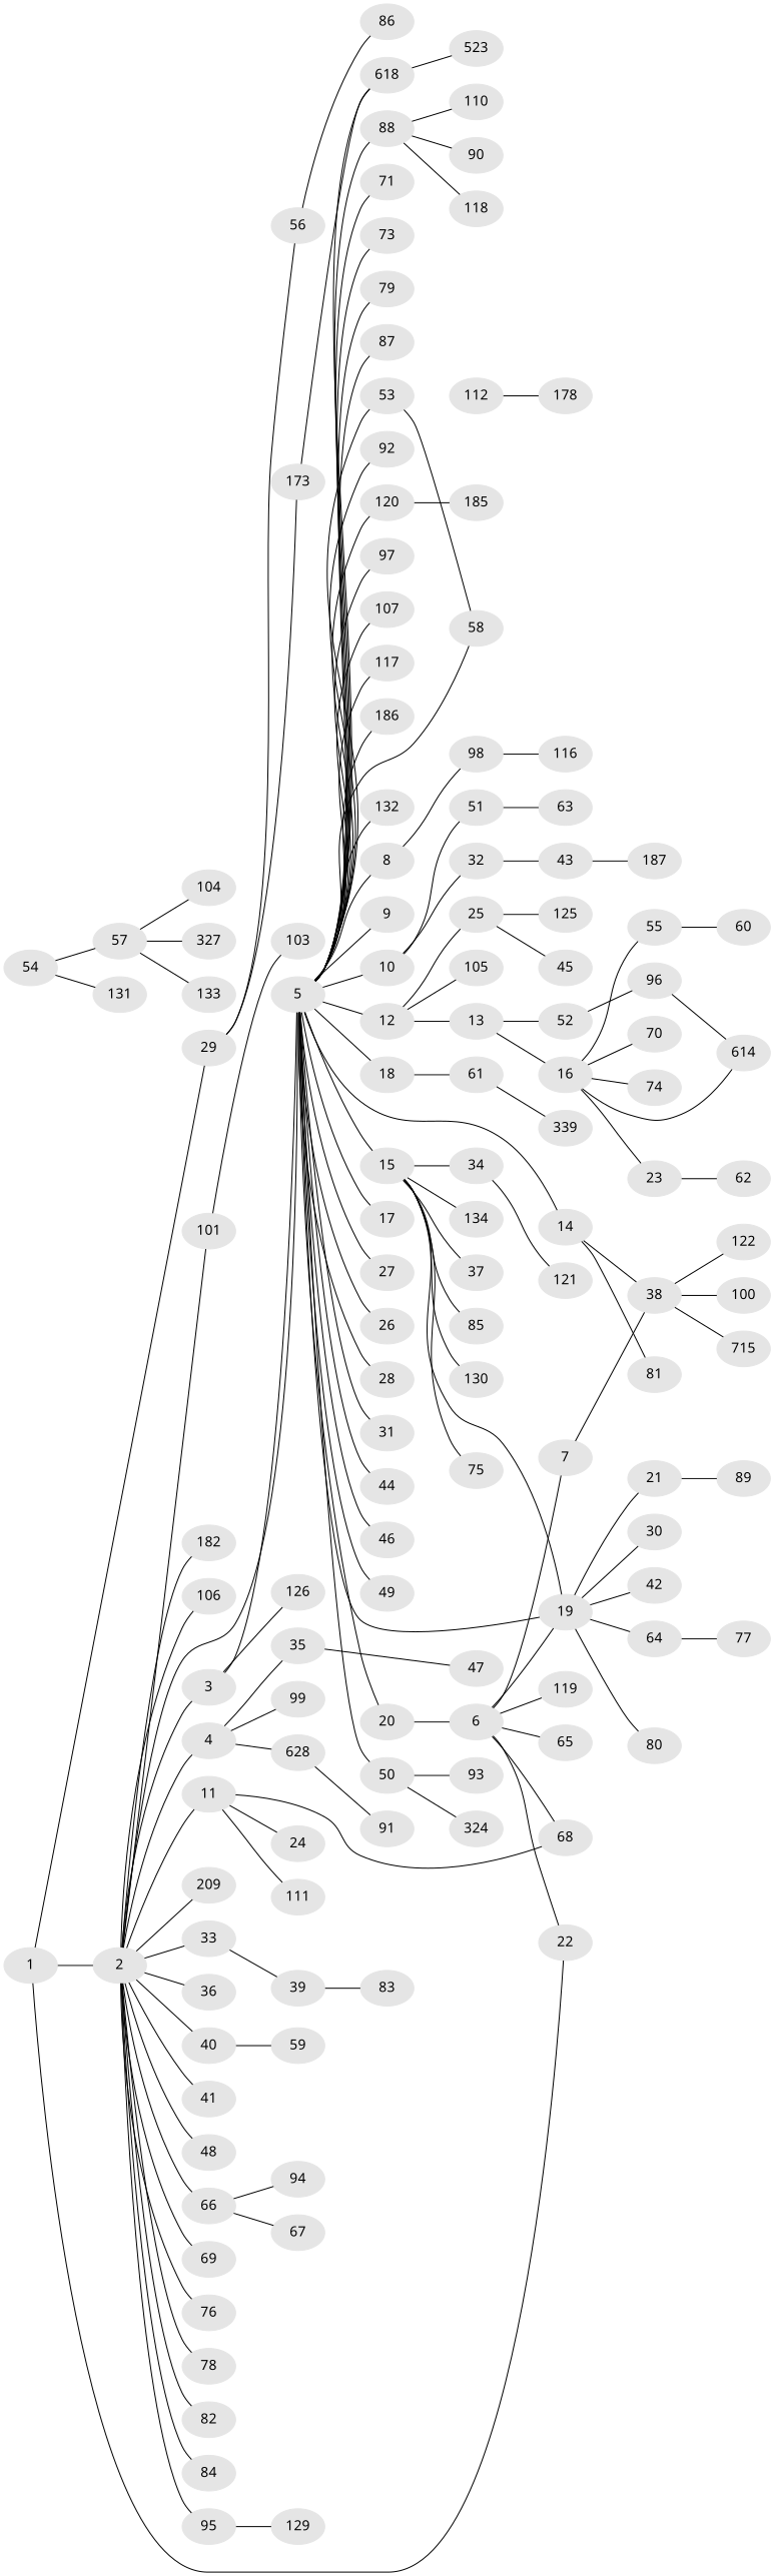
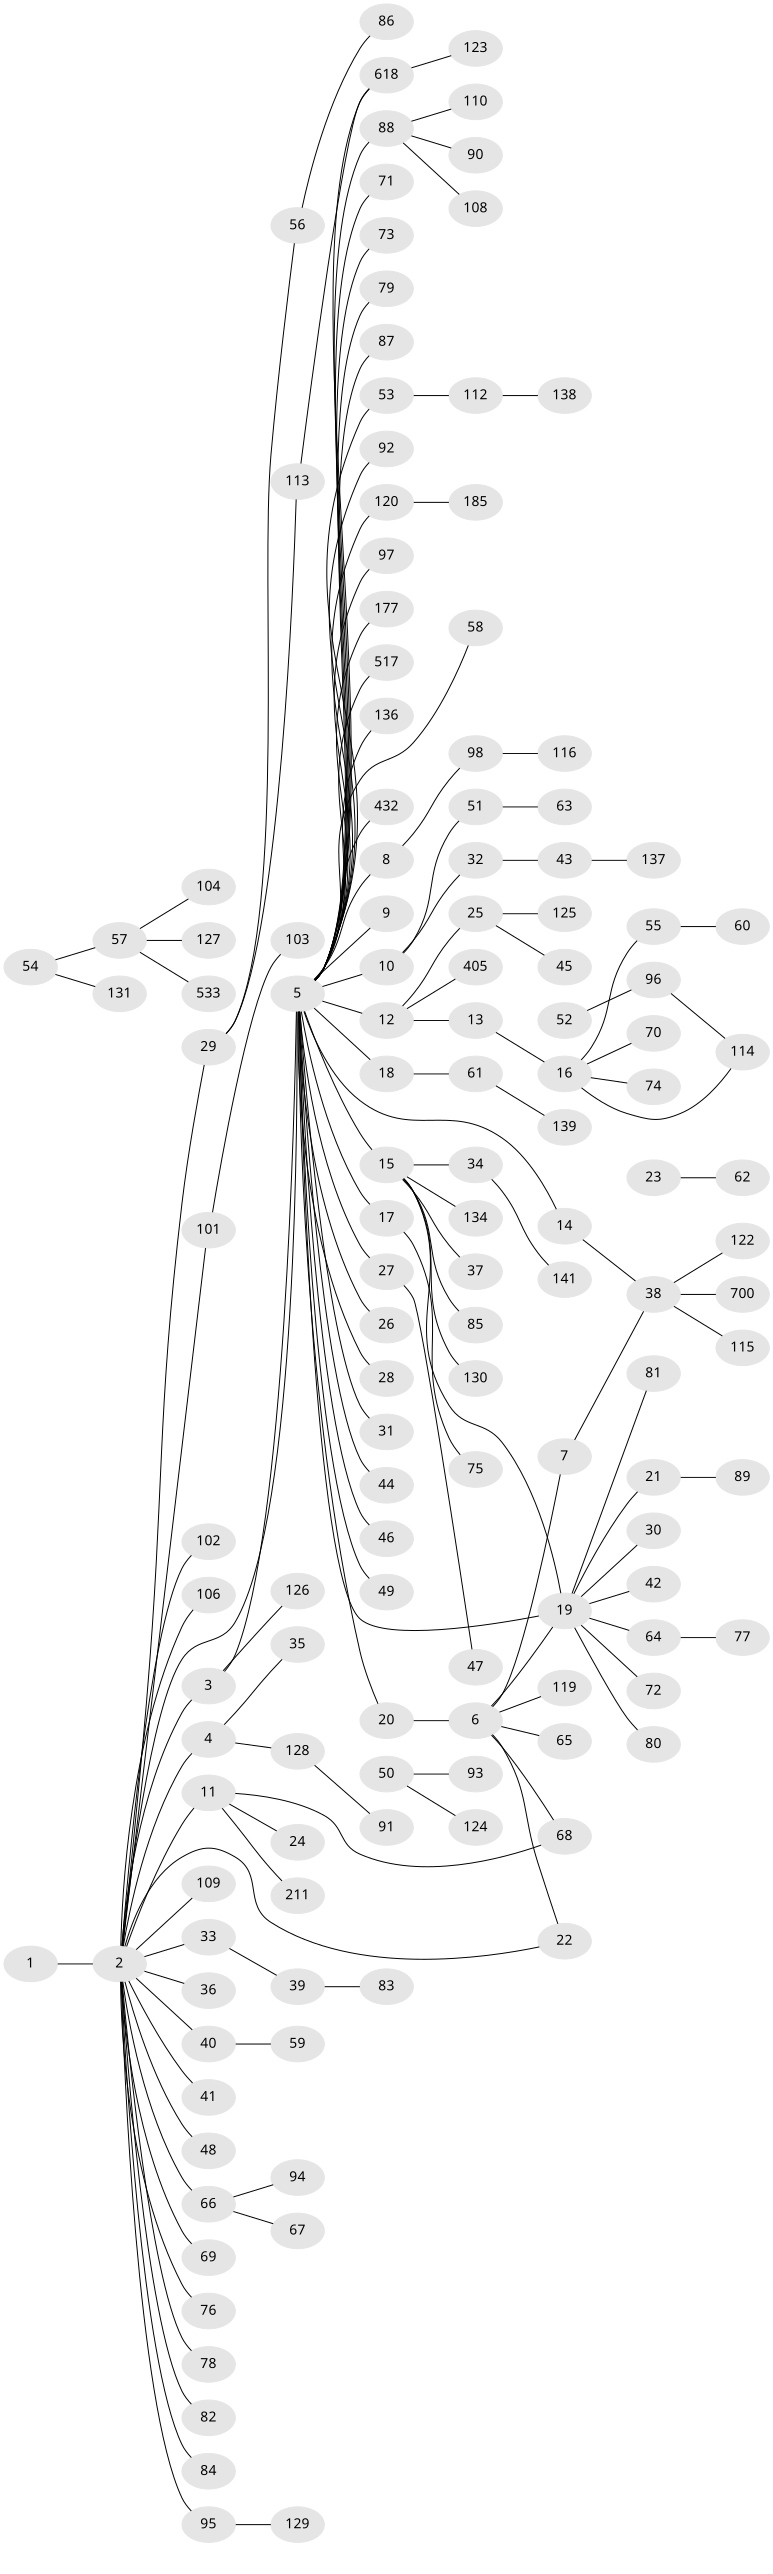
  graph {
    fontname="Noto Sans"
    rankdir=LR
    node [color=gray90 fontname="Noto Sans" style=filled]
    edge [fontname="Noto Sans"]
    1
    2
    3
    4
    5
    11
    22
    29
    33
    36
    40
    41
    48
    66
    69
    76
    78
    82
    84
    95
    101
-   102 [label=182]
+   102
    106
-   109 [label=209]
+   109
    126
    35
-   99
-   128 [label=628]
+   128
    8
    9
    10
    12
    14
    15
    17
    18
    19
    20
    26
    27
    28
    31
    44
    46
    49
    50
    53
    58
    71
    73
    79
    87
    88
    92
    97
-   107
-   117
+   107 [label=177]
+   117 [label=517]
    n58 [label=618]
    120
-   132
-   136 [label=186]
+   132 [label=432]
+   136
    68
    24
-   111
+   111 [label=211]
    56
-   113 [label=173]
+   113
    39
    59
    67
    94
    129
    103
    91
    6
    7
    65
    119
    98
    32
    51
    13
    25
-   105
+   105 [label=405]
    38
    34
    37
    75
    85
    130
    134
    61
    21
    30
    42
    64
+   72
    80
    81
    47
    93
-   124 [label=324]
+   124
    112
    90
-   108 [label=118]
+   108
    110
-   123 [label=523]
+   123
    n107 [label=185]
-   100
-   115 [label=715]
+   100 [label=700]
+   115
    122
    116
    43
    63
    16
    52
    45
    125
    23
    55
    70
    74
-   114 [label=614]
+   114
    96
-   121
+   121 [label=141]
    62
    54
    57
    131
    60
-   139 [label=339]
+   139
    89
    77
    86
-   137 [label=187]
+   137
    83
-   138 [label=178]
+   138
    104
-   127 [label=327]
-   133
+   127
+   133 [label=533]
    1 -- 2
    2 -- 3
    2 -- 4
    2 -- 5
    2 -- 11
-   1 -- 22
-   1 -- 29
+   2 -- 22
+   2 -- 29
    2 -- 33
    2 -- 36
    2 -- 40
    2 -- 41
    2 -- 48
    2 -- 66
    2 -- 69
    2 -- 76
    2 -- 78
    2 -- 82
    2 -- 84
    2 -- 95
    2 -- 101
    2 -- 102
    2 -- 106
    2 -- 109
    3 -- 5
    3 -- 126
    4 -- 35
-   4 -- 99
    4 -- 128
    5 -- 8
    5 -- 9
    5 -- 10
    5 -- 12
    5 -- 14
    5 -- 15
    5 -- 17
    5 -- 18
    5 -- 19
    5 -- 20
    5 -- 26
    5 -- 27
    5 -- 28
    5 -- 31
    5 -- 44
    5 -- 46
    5 -- 49
-   5 -- 50
    5 -- 53
    5 -- 58
    5 -- 71
    5 -- 73
    5 -- 79
    5 -- 87
    5 -- 88
    5 -- 92
    5 -- 97
    5 -- 107
    5 -- 117
    5 -- n58
    5 -- 120
    5 -- 132
    5 -- 136
    11 -- 68
    11 -- 24
    11 -- 111
    29 -- 56
    29 -- 113
    33 -- 39
    40 -- 59
    66 -- 67
    66 -- 94
    95 -- 129
    101 -- 103
    128 -- 91
    8 -- 98
    10 -- 32
    10 -- 51
    12 -- 13
    12 -- 25
    12 -- 105
    14 -- 38
    15 -- 19
    15 -- 34
    15 -- 37
-   15 -- 75
+   17 -- 75
    15 -- 85
    15 -- 130
    15 -- 134
    18 -- 61
    19 -- 21
    19 -- 30
    19 -- 42
    19 -- 64
+   19 -- 72
    19 -- 80
-   14 -- 81
+   19 -- 81
    20 -- 6
-   35 -- 47
+   27 -- 47
    50 -- 93
    50 -- 124
-   53 -- 58
+   53 -- 112
    88 -- 90
    88 -- 108
    88 -- 110
    n58 -- 123
    120 -- n107
    56 -- 86
    113 -- n58
    39 -- 83
    6 -- 22
    6 -- 19
    6 -- 68
    6 -- 7
    6 -- 65
    6 -- 119
    7 -- 38
    98 -- 116
    32 -- 43
    51 -- 63
    13 -- 16
-   13 -- 52
    25 -- 45
    25 -- 125
    38 -- 100
    38 -- 115
    38 -- 122
    34 -- 121
    61 -- 139
    21 -- 89
    64 -- 77
    112 -- 138
    43 -- 137
-   16 -- 23
    16 -- 55
    16 -- 70
    16 -- 74
    16 -- 114
    52 -- 96
    23 -- 62
    55 -- 60
    96 -- 114
    54 -- 57
    54 -- 131
    57 -- 104
    57 -- 127
    57 -- 133
  }
